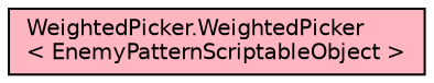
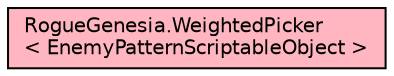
  digraph {
    rankdir=LR
-   n1 [color=black fillcolor=lightpink fontname=Helvetica fontsize=10 height=0.2 label="WeightedPicker.WeightedPicker\l\< EnemyPatternScriptableObject \>" shape=box style=filled width=0.4]
+   n1 [color=black fillcolor=lightpink fontname=Helvetica fontsize=10 height=0.2 label="RogueGenesia.WeightedPicker\l\< EnemyPatternScriptableObject \>" shape=box style=filled width=0.4]
  }
